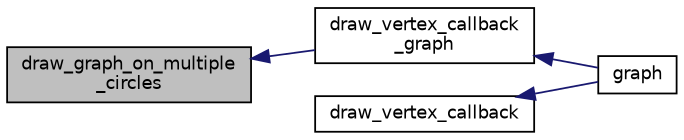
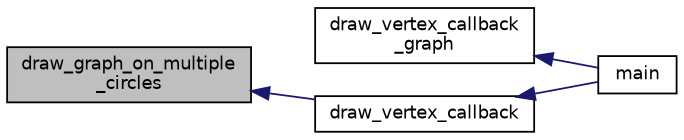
  digraph {
    rankdir=LR
    node [color=black fillcolor=white fontname=Helvetica fontsize=10 shape=record style=filled]
    edge [color=midnightblue dir=back fontname=Helvetica fontsize=10 labelfontname=Helvetica labelfontsize=10 style=solid]
    n1 [fillcolor=grey75 fontcolor=black height=0.2 label="draw_graph_on_multiple\l_circles" width=0.4]
    n2 [height=0.2 label="draw_vertex_callback\l_graph" width=0.4]
-   n3 [height=0.2 label="graph" width=0.4]
+   n3 [height=0.2 label=main width=0.4]
    n4 [height=0.2 label=draw_vertex_callback width=0.4]
-   n1 -> n2
+   n1 -> n4
    n2 -> n3
    n4 -> n3
  }
